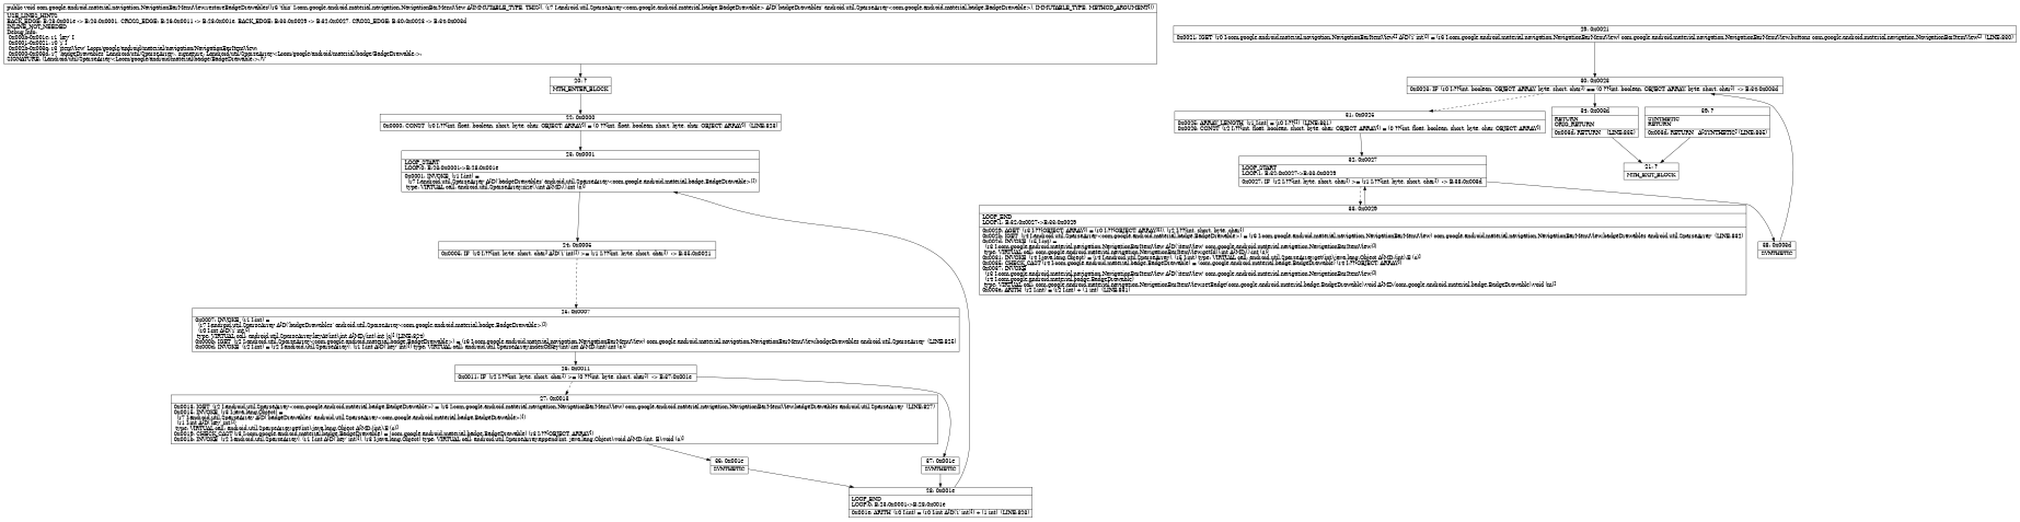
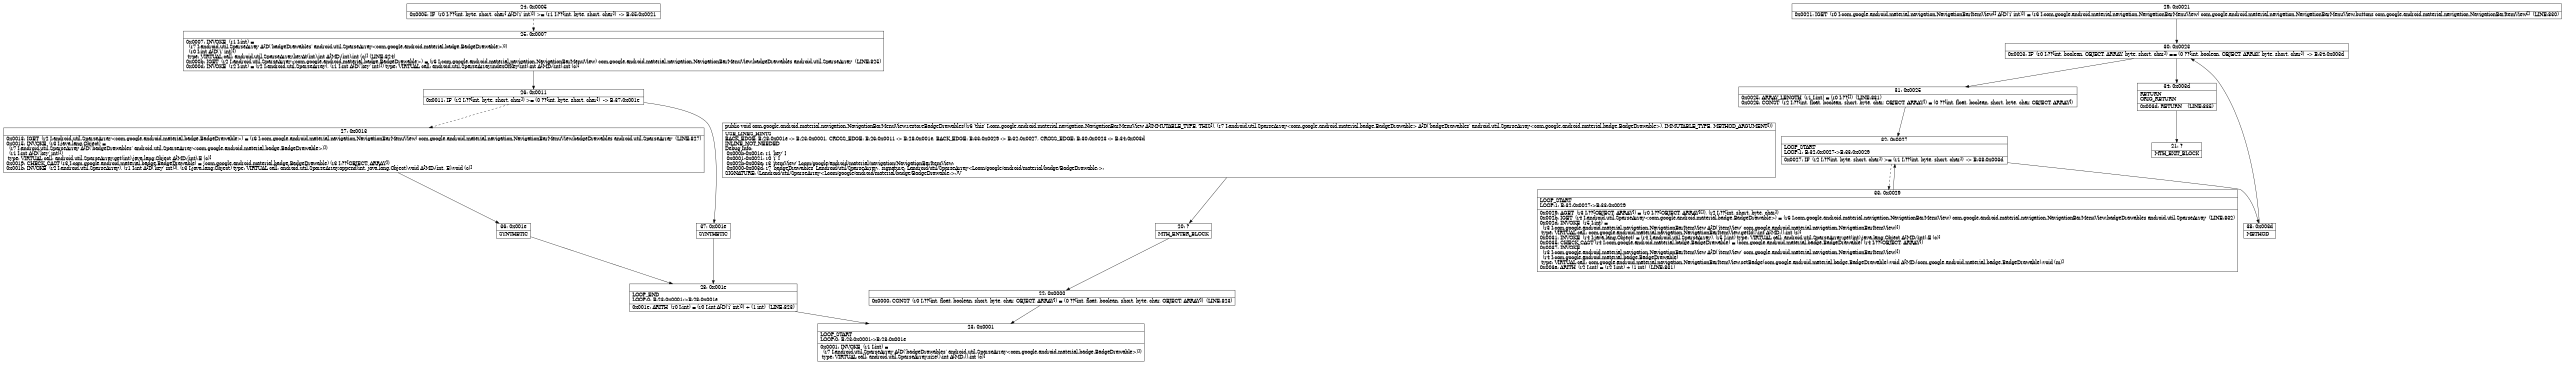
  digraph {
    node [shape=record]
    n1 [label="{20\:\ ?|MTH_ENTER_BLOCK\l}"]
    n2 [label="{22\:\ 0x0000|0x0000: CONST  (r0 I:??[int, float, boolean, short, byte, char, OBJECT, ARRAY]) = (0 ??[int, float, boolean, short, byte, char, OBJECT, ARRAY])  (LINE:823)\l}"]
    n3 [label="{23\:\ 0x0001|LOOP_START\lLOOP:0: B:23:0x0001\-\>B:28:0x001e\l|0x0001: INVOKE  (r1 I:int) = \l  (r7 I:android.util.SparseArray A[D('badgeDrawables' android.util.SparseArray\<com.google.android.material.badge.BadgeDrawable\>)])\l type: VIRTUAL call: android.util.SparseArray.size():int A[MD:():int (c)]\l}"]
    n4 [label="{24\:\ 0x0005|0x0005: IF  (r0 I:??[int, byte, short, char] A[D('i' int)]) \>= (r1 I:??[int, byte, short, char])  \-\> B:35:0x0021 \l}"]
    n5 [label="{25\:\ 0x0007|0x0007: INVOKE  (r1 I:int) = \l  (r7 I:android.util.SparseArray A[D('badgeDrawables' android.util.SparseArray\<com.google.android.material.badge.BadgeDrawable\>)])\l  (r0 I:int A[D('i' int)])\l type: VIRTUAL call: android.util.SparseArray.keyAt(int):int A[MD:(int):int (c)] (LINE:824)\l0x000b: IGET  (r2 I:android.util.SparseArray\<com.google.android.material.badge.BadgeDrawable\>) = (r6 I:com.google.android.material.navigation.NavigationBarMenuView) com.google.android.material.navigation.NavigationBarMenuView.badgeDrawables android.util.SparseArray  (LINE:825)\l0x000d: INVOKE  (r2 I:int) = (r2 I:android.util.SparseArray), (r1 I:int A[D('key' int)]) type: VIRTUAL call: android.util.SparseArray.indexOfKey(int):int A[MD:(int):int (c)]\l}"]
    n6 [label="{26\:\ 0x0011|0x0011: IF  (r2 I:??[int, byte, short, char]) \>= (0 ??[int, byte, short, char])  \-\> B:37:0x001e \l}"]
    n7 [label="{27\:\ 0x0013|0x0013: IGET  (r2 I:android.util.SparseArray\<com.google.android.material.badge.BadgeDrawable\>) = (r6 I:com.google.android.material.navigation.NavigationBarMenuView) com.google.android.material.navigation.NavigationBarMenuView.badgeDrawables android.util.SparseArray  (LINE:827)\l0x0015: INVOKE  (r3 I:java.lang.Object) = \l  (r7 I:android.util.SparseArray A[D('badgeDrawables' android.util.SparseArray\<com.google.android.material.badge.BadgeDrawable\>)])\l  (r1 I:int A[D('key' int)])\l type: VIRTUAL call: android.util.SparseArray.get(int):java.lang.Object A[MD:(int):E (c)]\l0x0019: CHECK_CAST (r3 I:com.google.android.material.badge.BadgeDrawable) = (com.google.android.material.badge.BadgeDrawable) (r3 I:??[OBJECT, ARRAY]) \l0x001b: INVOKE  (r2 I:android.util.SparseArray), (r1 I:int A[D('key' int)]), (r3 I:java.lang.Object) type: VIRTUAL call: android.util.SparseArray.append(int, java.lang.Object):void A[MD:(int, E):void (c)]\l}"]
    n8 [label="{37\:\ 0x001e|SYNTHETIC\l}"]
    n9 [label="{36\:\ 0x001e|SYNTHETIC\l}"]
    n10 [label="{28\:\ 0x001e|LOOP_END\lLOOP:0: B:23:0x0001\-\>B:28:0x001e\l|0x001e: ARITH  (r0 I:int) = (r0 I:int A[D('i' int)]) + (1 int)  (LINE:823)\l}"]
    n11 [label="{29\:\ 0x0021|0x0021: IGET  (r0 I:com.google.android.material.navigation.NavigationBarItemView[] A[D('i' int)]) = (r6 I:com.google.android.material.navigation.NavigationBarMenuView) com.google.android.material.navigation.NavigationBarMenuView.buttons com.google.android.material.navigation.NavigationBarItemView[]  (LINE:830)\l}"]
    n12 [label="{30\:\ 0x0023|0x0023: IF  (r0 I:??[int, boolean, OBJECT, ARRAY, byte, short, char]) == (0 ??[int, boolean, OBJECT, ARRAY, byte, short, char])  \-\> B:34:0x003d \l}"]
    n13 [label="{31\:\ 0x0025|0x0025: ARRAY_LENGTH  (r1 I:int) = (r0 I:??[])  (LINE:831)\l0x0026: CONST  (r2 I:??[int, float, boolean, short, byte, char, OBJECT, ARRAY]) = (0 ??[int, float, boolean, short, byte, char, OBJECT, ARRAY]) \l}"]
    n14 [label="{34\:\ 0x003d|RETURN\lORIG_RETURN\l|0x003d: RETURN    (LINE:835)\l}"]
    n15 [label="{32\:\ 0x0027|LOOP_START\lLOOP:1: B:32:0x0027\-\>B:33:0x0029\l|0x0027: IF  (r2 I:??[int, byte, short, char]) \>= (r1 I:??[int, byte, short, char])  \-\> B:38:0x003d \l}"]
    n16 [label="{21\:\ ?|MTH_EXIT_BLOCK\l}"]
-   n17 [label="{33\:\ 0x0029|LOOP_END\lLOOP:1: B:32:0x0027\-\>B:33:0x0029\l|0x0029: AGET  (r3 I:??[OBJECT, ARRAY]) = (r0 I:??[OBJECT, ARRAY][]), (r2 I:??[int, short, byte, char]) \l0x002b: IGET  (r4 I:android.util.SparseArray\<com.google.android.material.badge.BadgeDrawable\>) = (r6 I:com.google.android.material.navigation.NavigationBarMenuView) com.google.android.material.navigation.NavigationBarMenuView.badgeDrawables android.util.SparseArray  (LINE:832)\l0x002d: INVOKE  (r5 I:int) = \l  (r3 I:com.google.android.material.navigation.NavigationBarItemView A[D('itemView' com.google.android.material.navigation.NavigationBarItemView)])\l type: VIRTUAL call: com.google.android.material.navigation.NavigationBarItemView.getId():int A[MD:():int (s)]\l0x0031: INVOKE  (r4 I:java.lang.Object) = (r4 I:android.util.SparseArray), (r5 I:int) type: VIRTUAL call: android.util.SparseArray.get(int):java.lang.Object A[MD:(int):E (c)]\l0x0035: CHECK_CAST (r4 I:com.google.android.material.badge.BadgeDrawable) = (com.google.android.material.badge.BadgeDrawable) (r4 I:??[OBJECT, ARRAY]) \l0x0037: INVOKE  \l  (r3 I:com.google.android.material.navigation.NavigationBarItemView A[D('itemView' com.google.android.material.navigation.NavigationBarItemView)])\l  (r4 I:com.google.android.material.badge.BadgeDrawable)\l type: VIRTUAL call: com.google.android.material.navigation.NavigationBarItemView.setBadge(com.google.android.material.badge.BadgeDrawable):void A[MD:(com.google.android.material.badge.BadgeDrawable):void (m)]\l0x003a: ARITH  (r2 I:int) = (r2 I:int) + (1 int)  (LINE:831)\l}"]
-   n18 [label="{38\:\ 0x003d|SYNTHETIC\l}"]
-   n19 [label="{39\:\ ?|SYNTHETIC\lRETURN\l|0x003d: RETURN   A[SYNTHETIC] (LINE:835)\l}"]
+   n17 [label="{33\:\ 0x0029|LOOP_START\lLOOP:1: B:32:0x0027\-\>B:33:0x0029\l|0x0029: AGET  (r3 I:??[OBJECT, ARRAY]) = (r0 I:??[OBJECT, ARRAY][]), (r2 I:??[int, short, byte, char]) \l0x002b: IGET  (r4 I:android.util.SparseArray\<com.google.android.material.badge.BadgeDrawable\>) = (r6 I:com.google.android.material.navigation.NavigationBarMenuView) com.google.android.material.navigation.NavigationBarMenuView.badgeDrawables android.util.SparseArray  (LINE:832)\l0x002d: INVOKE  (r5 I:int) = \l  (r3 I:com.google.android.material.navigation.NavigationBarItemView A[D('itemView' com.google.android.material.navigation.NavigationBarItemView)])\l type: VIRTUAL call: com.google.android.material.navigation.NavigationBarItemView.getId():int A[MD:():int (s)]\l0x0031: INVOKE  (r4 I:java.lang.Object) = (r4 I:android.util.SparseArray), (r5 I:int) type: VIRTUAL call: android.util.SparseArray.get(int):java.lang.Object A[MD:(int):E (c)]\l0x0035: CHECK_CAST (r4 I:com.google.android.material.badge.BadgeDrawable) = (com.google.android.material.badge.BadgeDrawable) (r4 I:??[OBJECT, ARRAY]) \l0x0037: INVOKE  \l  (r3 I:com.google.android.material.navigation.NavigationBarItemView A[D('itemView' com.google.android.material.navigation.NavigationBarItemView)])\l  (r4 I:com.google.android.material.badge.BadgeDrawable)\l type: VIRTUAL call: com.google.android.material.navigation.NavigationBarItemView.setBadge(com.google.android.material.badge.BadgeDrawable):void A[MD:(com.google.android.material.badge.BadgeDrawable):void (m)]\l0x003a: ARITH  (r2 I:int) = (r2 I:int) + (1 int)  (LINE:831)\l}"]
+   n18 [label="{38\:\ 0x003d|METHOD\l}"]
    n20 [label="{public void com.google.android.material.navigation.NavigationBarMenuView.restoreBadgeDrawables((r6 'this' I:com.google.android.material.navigation.NavigationBarMenuView A[IMMUTABLE_TYPE, THIS]), (r7 I:android.util.SparseArray\<com.google.android.material.badge.BadgeDrawable\> A[D('badgeDrawables' android.util.SparseArray\<com.google.android.material.badge.BadgeDrawable\>), IMMUTABLE_TYPE, METHOD_ARGUMENT]))  | USE_LINES_HINTS\lBACK_EDGE: B:28:0x001e \-\> B:23:0x0001, CROSS_EDGE: B:26:0x0011 \-\> B:28:0x001e, BACK_EDGE: B:33:0x0029 \-\> B:32:0x0027, CROSS_EDGE: B:30:0x0023 \-\> B:34:0x003d\lINLINE_NOT_NEEDED\lDebug Info:\l  0x000b\-0x001e: r1 'key' I\l  0x0001\-0x0021: r0 'i' I\l  0x002b\-0x003a: r3 'itemView' Lcom\/google\/android\/material\/navigation\/NavigationBarItemView;\l  0x0000\-0x003d: r7 'badgeDrawables' Landroid\/util\/SparseArray;, signature: Landroid\/util\/SparseArray\<Lcom\/google\/android\/material\/badge\/BadgeDrawable;\>;\lSIGNATURE: (Landroid\/util\/SparseArray\<Lcom\/google\/android\/material\/badge\/BadgeDrawable;\>;)V\l}"]
    n1 -> n2
    n2 -> n3
-   n3 -> n4
    n4 -> n5 [style=dashed]
    n5 -> n6
    n6 -> n7 [style=dashed]
    n6 -> n8
    n7 -> n9
    n8 -> n10
    n9 -> n10
    n10 -> n3
    n11 -> n12
-   n12 -> n13 [style=dashed]
+   n12 -> n13 [style=solid]
    n12 -> n14
    n13 -> n15
    n14 -> n16
    n15 -> n17 [style=dashed]
    n15 -> n18
    n17 -> n15
    n18 -> n12
-   n19 -> n16
    n20 -> n1
  }
